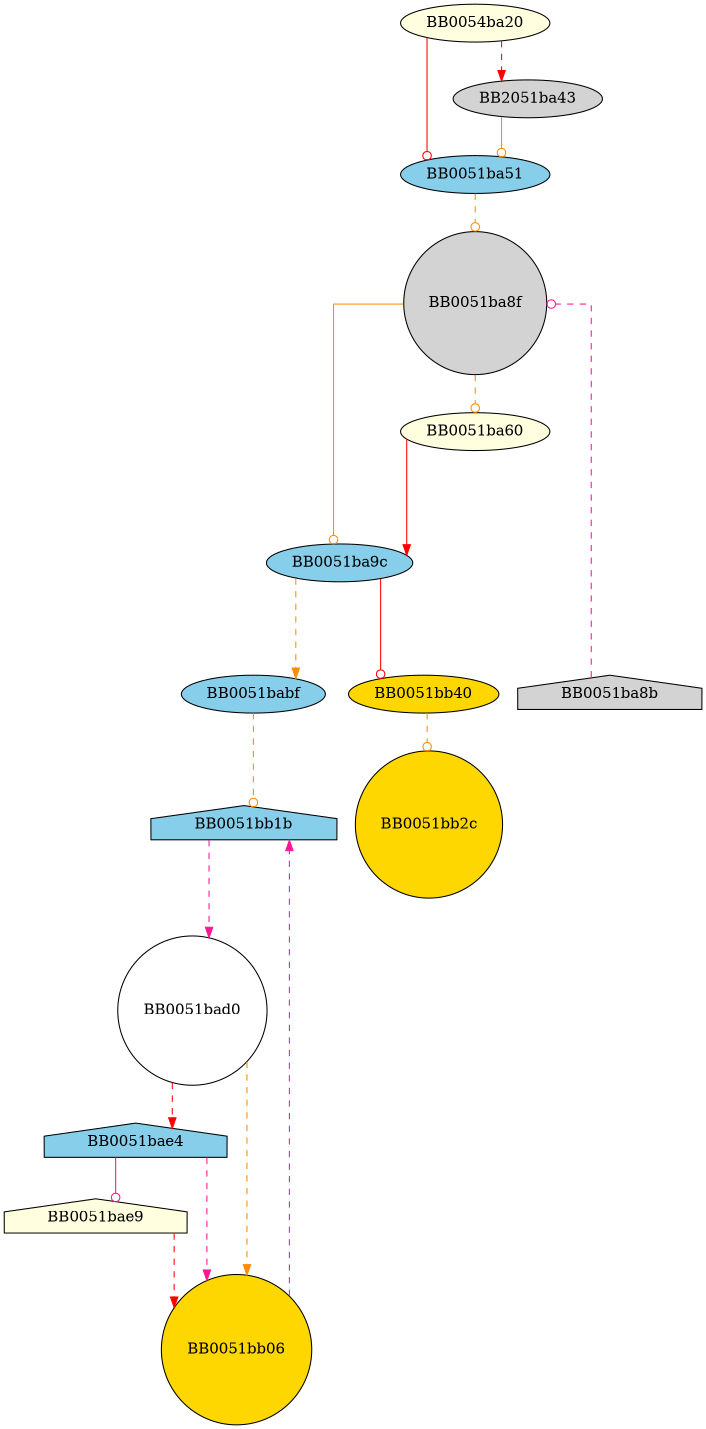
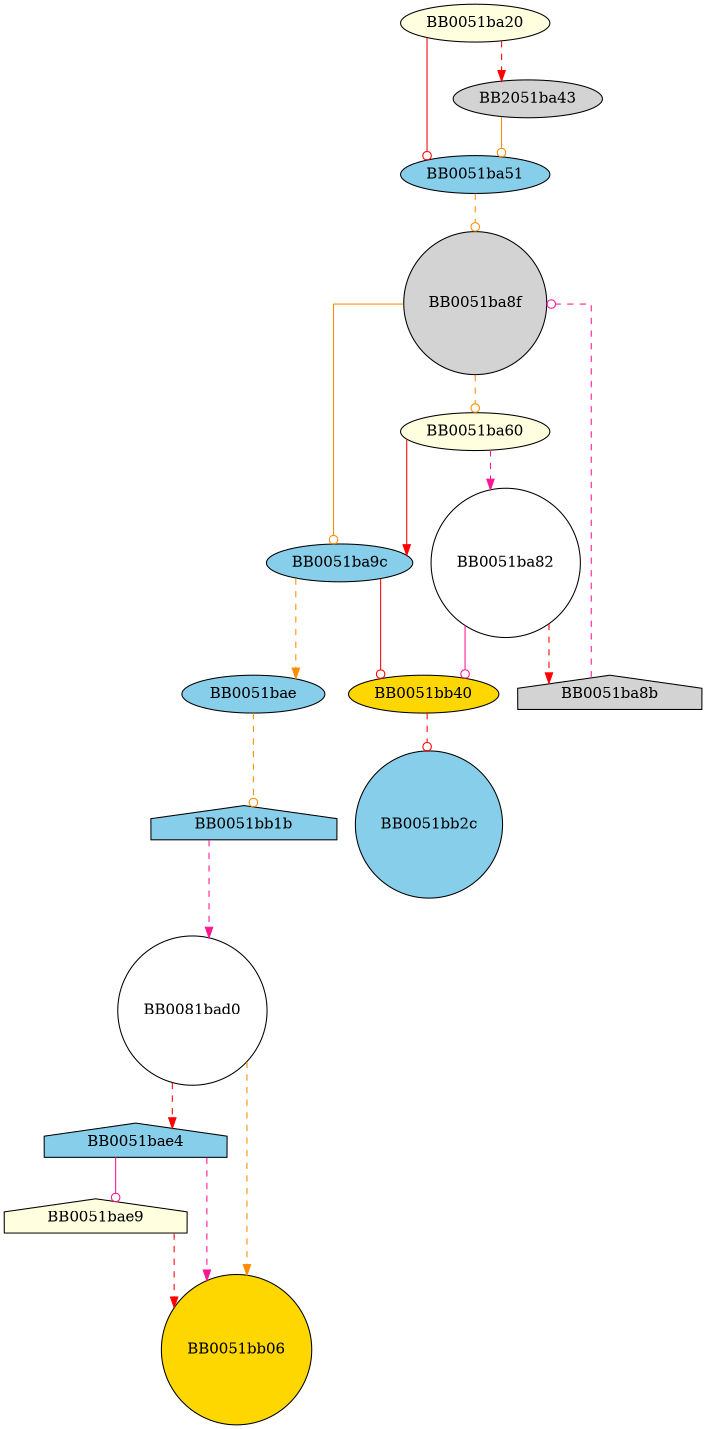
  digraph {
    splines=ortho
    node [fillcolor=skyblue shape=ellipse style=filled]
    edge [arrowhead=odot color=darkorange style=dashed]
-   BB0051ba20 [fillcolor=lightyellow label=BB0054ba20]
+   BB0051ba20 [fillcolor=lightyellow]
    BB0051ba51
    n3 [fillcolor=lightgrey label=BB2051ba43]
    BB0051ba8f [fillcolor=lightgrey shape=circle]
    BB0051ba60 [fillcolor=lightyellow]
    BB0051ba9c
+   BB0051ba82 [fillcolor=white shape=circle]
    BB0051bb40 [fillcolor=gold]
-   BB0051babf
+   BB0051babf [label=BB0051bae]
    BB0051ba8b [fillcolor=lightgrey shape=house]
-   BB0051bb2c [fillcolor=gold shape=circle]
+   BB0051bb2c [shape=circle]
    BB0051bb1b [shape=house]
-   BB0051bad0 [fillcolor=white shape=circle]
+   BB0051bad0 [fillcolor=white shape=circle label=BB0081bad0]
    BB0051bb06 [fillcolor=gold shape=circle]
    BB0051bae4 [shape=house]
    BB0051bae9 [fillcolor=lightyellow shape=house]
    BB0051ba20 -> BB0051ba51 [color=red style=solid]
    BB0051ba20 -> n3 [arrowhead=normal color=red]
    BB0051ba51 -> BB0051ba8f
    n3 -> BB0051ba51 [style=solid]
    BB0051ba8f -> BB0051ba60
    BB0051ba8f -> BB0051ba9c [style=solid]
    BB0051ba60 -> BB0051ba9c [arrowhead=normal color=red style=solid]
+   BB0051ba60 -> BB0051ba82 [arrowhead=normal color=deeppink]
    BB0051ba9c -> BB0051bb40 [color=red style=solid]
    BB0051ba9c -> BB0051babf [arrowhead=normal]
-   BB0051bb40 -> BB0051bb2c
+   BB0051ba82 -> BB0051bb40 [color=deeppink style=solid]
+   BB0051ba82 -> BB0051ba8b [arrowhead=normal color=red]
+   BB0051bb40 -> BB0051bb2c [color=red]
    BB0051babf -> BB0051bb1b
    BB0051ba8b -> BB0051ba8f [color=deeppink]
    BB0051bb1b -> BB0051bad0 [arrowhead=normal color=deeppink]
    BB0051bad0 -> BB0051bb06 [arrowhead=normal]
    BB0051bad0 -> BB0051bae4 [arrowhead=normal color=red]
-   BB0051bb06 -> BB0051bb1b [arrowhead=normal color=deeppink]
    BB0051bae4 -> BB0051bb06 [arrowhead=normal color=deeppink]
    BB0051bae4 -> BB0051bae9 [color=deeppink style=solid]
    BB0051bae9 -> BB0051bb06 [arrowhead=normal color=red]
  }
